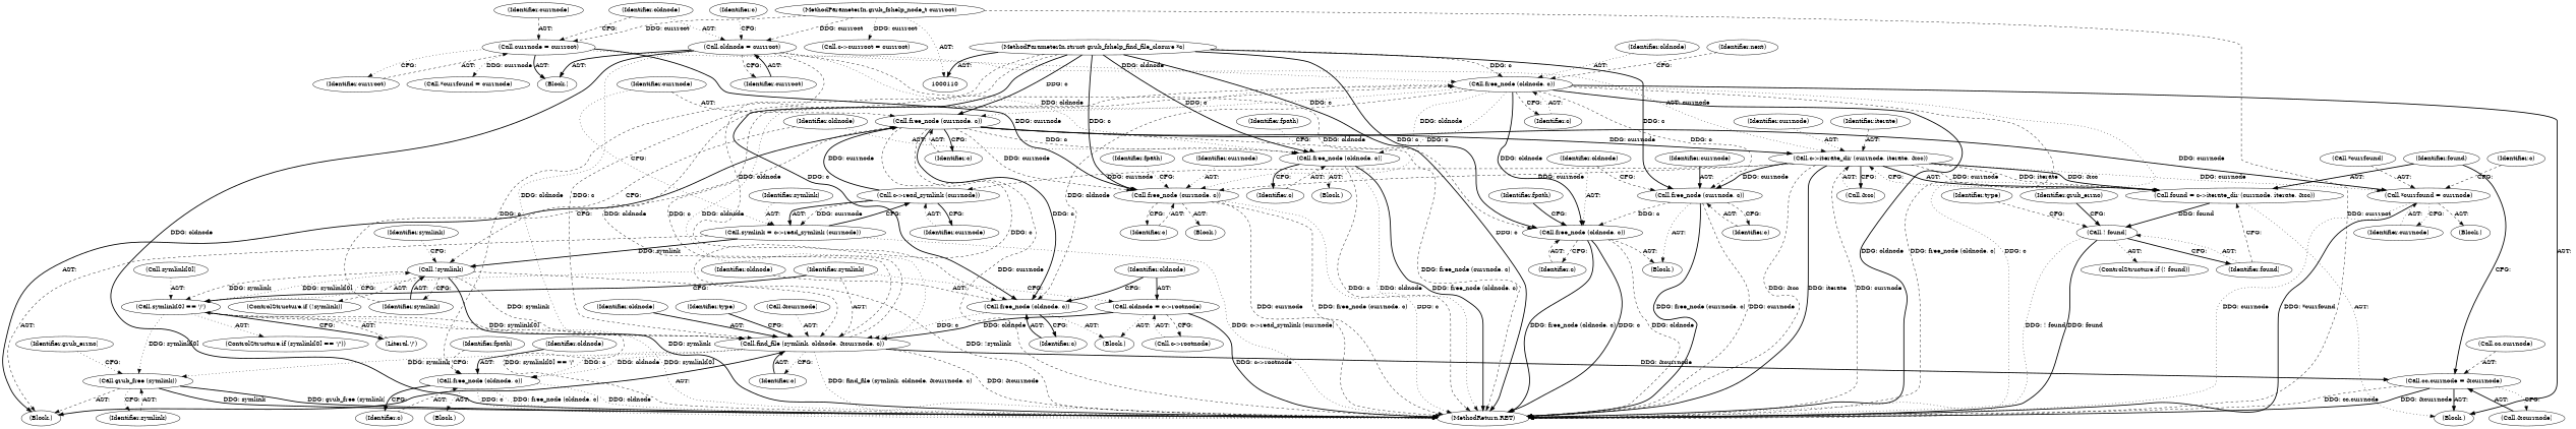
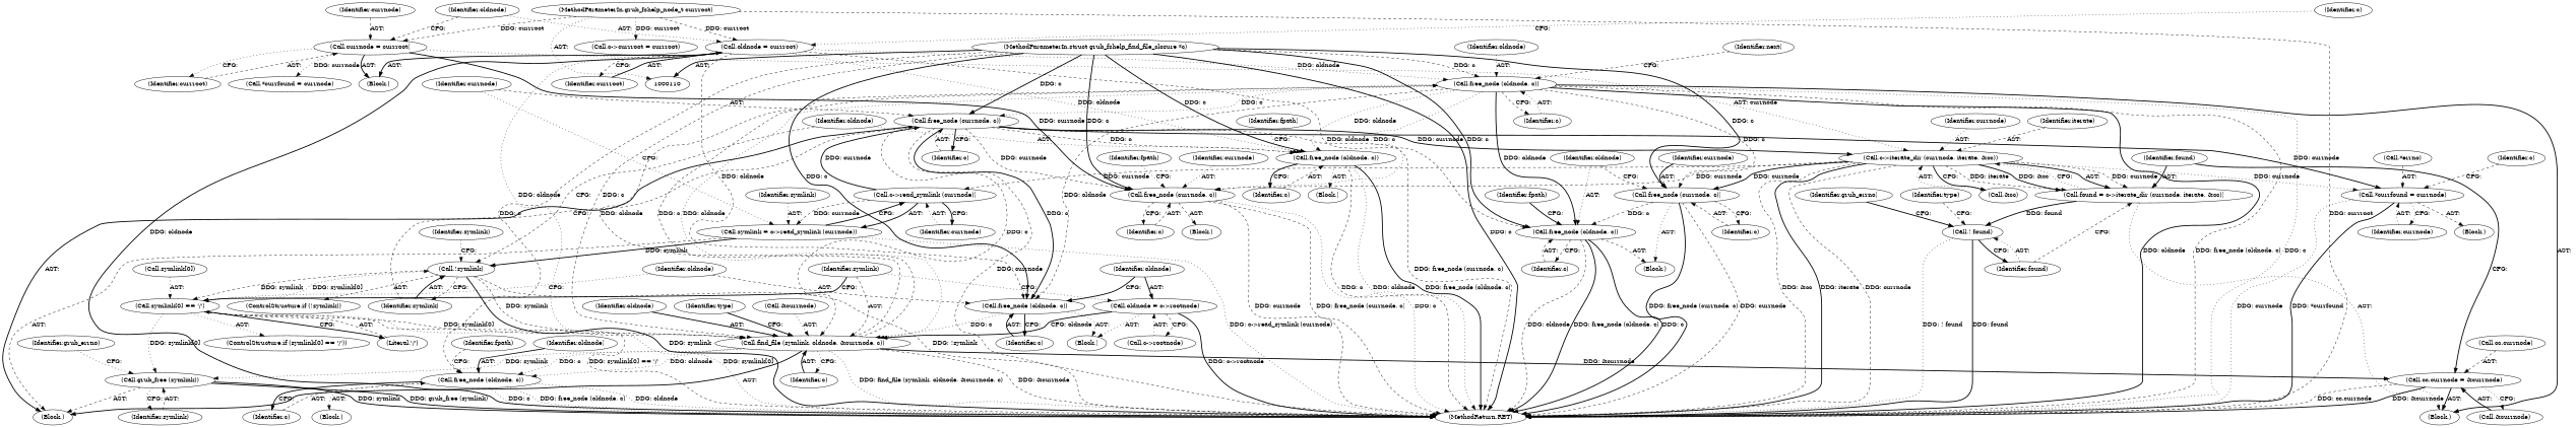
  digraph {
    edge [style=dashed]
    n1 [label="(Call,free_node (oldnode, c))"]
    n2 [label="(Call,find_file (symlink, oldnode, &currnode, c))"]
    n3 [label="(Call,free_node (currnode, c))"]
    n4 [label="(Call,free_node (oldnode, c))"]
    n5 [label="(Call,free_node (currnode, c))"]
    n6 [label="(Call,free_node (currnode, c))"]
    n7 [label="(Call,free_node (oldnode, c))"]
    n8 [label="(Call,free_node (oldnode, c))"]
    n9 [label="(Identifier,c)"]
    n10 [label="(MethodReturn,RET)"]
    n11 [label="(Block,)"]
    n12 [label="(Call,cc.currnode = &currnode)"]
    n13 [label="(Call,grub_free (symlink))"]
    n14 [label="(Call,free_node (oldnode, c))"]
    n15 [label="(Identifier,c)"]
    n16 [label="(Block,)"]
    n17 [label="(Call,c->iterate_dir (currnode, iterate, &cc))"]
    n18 [label="(Call,*currfound = currnode)"]
    n19 [label="(Identifier,c)"]
    n20 [label="(Block,)"]
    n21 [label="(Identifier,c)"]
    n22 [label="(Block,)"]
    n23 [label="(Identifier,c)"]
    n24 [label="(Identifier,c)"]
    n25 [label="(Block,)"]
    n26 [label="(Identifier,c)"]
    n27 [label="(Block,)"]
    n28 [label="(Identifier,c)"]
    n29 [label="(Call,&currnode)"]
    n30 [label="(Identifier,symlink)"]
    n31 [label="(Block,)"]
    n32 [label="(Identifier,c)"]
    n33 [label="(Call,!symlink)"]
    n34 [label="(Call,symlink[0] == '/')"]
    n35 [label="(ControlStructure,if (!symlink))"]
    n36 [label="(Identifier,symlink)"]
    n37 [label="(ControlStructure,if (symlink[0] == '/'))"]
    n38 [label="(Literal,'/')"]
    n39 [label="(Call,symlink = c->read_symlink (currnode))"]
    n40 [label="(Call,c->read_symlink (currnode))"]
    n41 [label="(Identifier,currnode)"]
    n42 [label="(Call,found = c->iterate_dir (currnode, iterate, &cc))"]
    n43 [label="(Call,&cc)"]
    n44 [label="(Call,! found)"]
    n45 [label="(Block,)"]
    n46 [label="(Identifier,currnode)"]
    n47 [label="(Call,oldnode = currroot)"]
    n48 [label="(Identifier,currroot)"]
    n49 [label="(Block,)"]
    n50 [label="(MethodParameterIn,grub_fshelp_node_t currroot)"]
    n51 [label="(Call,currnode = currroot)"]
    n52 [label="(Call,c->currroot = currroot)"]
    1000110
    n54 [label="(Identifier,currroot)"]
    n55 [label="(Call,*currfound = currnode)"]
    n56 [label="(MethodParameterIn,struct grub_fshelp_find_file_closure *c)"]
    n57 [label="(Call,oldnode = c->rootnode)"]
    n58 [label="(Call,c->rootnode)"]
-   n59 [label="(ControlStructure,if (! found))"]
    n60 [label="(Identifier,found)"]
    n61 [label="(Identifier,c)"]
    n62 [label="(Identifier,currnode)"]
    n63 [label="(Identifier,found)"]
    n64 [label="(Identifier,type)"]
    n65 [label="(Identifier,oldnode)"]
    n66 [label="(Identifier,oldnode)"]
    n67 [label="(Identifier,c)"]
    n68 [label="(Identifier,oldnode)"]
    n69 [label="(Identifier,symlink)"]
    n70 [label="(Identifier,currnode)"]
    n71 [label="(Identifier,type)"]
    n72 [label="(Identifier,grub_errno)"]
    n73 [label="(Call,cc.currnode)"]
    n74 [label="(Identifier,iterate)"]
    n75 [label="(Identifier,oldnode)"]
    n76 [label="(Identifier,grub_errno)"]
    n77 [label="(Identifier,currnode)"]
-   n78 [label="(Call,*currfound)"]
+   n78 [label="(Call,*errno)"]
    n79 [label="(Identifier,fpath)"]
    n80 [label="(Call,&currnode)"]
    n81 [label="(Identifier,fpath)"]
    n82 [label="(Identifier,next)"]
    n83 [label="(Identifier,fpath)"]
    n84 [label="(Identifier,fpath)"]
    n85 [label="(Identifier,oldnode)"]
    n86 [label="(Identifier,currnode)"]
    n87 [label="(Identifier,currnode)"]
    n88 [label="(Identifier,oldnode)"]
    n89 [label="(Identifier,oldnode)"]
    n90 [label="(Identifier,symlink)"]
    n91 [label="(Identifier,symlink)"]
    n92 [label="(Call,symlink[0])"]
    n93 [label="(Identifier,oldnode)"]
    n1 -> n2 [label="DDG: oldnode" style=dotted]
    n1 -> n3 [label="DDG: c" style=dotted]
    n1 -> n4 [label="DDG: oldnode"]
    n1 -> n5 [label="DDG: c" style=dotted]
    n1 -> n6 [label="DDG: c"]
    n1 -> n7 [label="DDG: oldnode" style=bold]
    n1 -> n8 [label="DDG: oldnode" style=dotted]
    n1 -> n9 [label="CFG: "]
    n1 -> n10 [label="DDG: oldnode" style=bold]
    n1 -> n10 [label="DDG: free_node (oldnode, c)"]
    n1 -> n10 [label="DDG: c" style=dotted]
    n1 -> n11 [label="AST: " style=bold]
    n2 -> n1 [label="DDG: oldnode"]
    n2 -> n1 [label="DDG: c"]
    n2 -> n10 [label="DDG: find_file (symlink, oldnode, &currnode, c)" style=dotted]
    n2 -> n10 [label="DDG: &currnode"]
    n2 -> n12 [label="DDG: &currnode" style=bold]
    n2 -> n13 [label="DDG: symlink" style=dotted]
    n2 -> n14 [label="DDG: oldnode" style=dotted]
    n2 -> n14 [label="DDG: c" style=dotted]
    n2 -> n15 [label="CFG: " style=dotted]
    n2 -> n16 [label="AST: " style=bold]
    n3 -> n2 [label="DDG: c"]
    n3 -> n4 [label="DDG: c" style=bold]
    n3 -> n5 [label="DDG: currnode"]
    n3 -> n8 [label="DDG: c"]
    n3 -> n10 [label="DDG: currnode"]
    n3 -> n10 [label="DDG: free_node (currnode, c)"]
    n3 -> n16 [label="AST: " style=bold]
    n3 -> n17 [label="DDG: currnode" style=bold]
    n3 -> n18 [label="DDG: currnode" style=bold]
    n3 -> n19 [label="CFG: " style=bold]
    n4 -> n2 [label="DDG: c" style=dotted]
    n4 -> n20 [label="AST: " style=dotted]
    n4 -> n21 [label="CFG: " style=bold]
    n5 -> n10 [label="DDG: currnode"]
    n5 -> n10 [label="DDG: free_node (currnode, c)"]
    n5 -> n10 [label="DDG: c" style=dotted]
    n5 -> n22 [label="AST: "]
    n5 -> n23 [label="CFG: "]
    n6 -> n7 [label="DDG: c"]
    n6 -> n10 [label="DDG: free_node (currnode, c)" style=bold]
    n6 -> n10 [label="DDG: currnode"]
    n6 -> n24 [label="CFG: "]
    n6 -> n25 [label="AST: " style=dotted]
    n7 -> n10 [label="DDG: oldnode"]
    n7 -> n10 [label="DDG: free_node (oldnode, c)" style=bold]
    n7 -> n10 [label="DDG: c" style=bold]
    n7 -> n25 [label="AST: "]
    n7 -> n26 [label="CFG: "]
    n8 -> n10 [label="DDG: c"]
    n8 -> n10 [label="DDG: oldnode" style=dotted]
    n8 -> n10 [label="DDG: free_node (oldnode, c)" style=bold]
    n8 -> n27 [label="AST: " style=dotted]
    n8 -> n28 [label="CFG: " style=bold]
    n9 -> n1 [label="AST: " style=dotted]
    n12 -> n10 [label="DDG: cc.currnode"]
    n12 -> n10 [label="DDG: &currnode" style=bold]
    n12 -> n11 [label="AST: " style=bold]
    n12 -> n29 [label="CFG: " style=dotted]
    n13 -> n10 [label="DDG: symlink" style=bold]
    n13 -> n10 [label="DDG: grub_free (symlink)" style=bold]
    n13 -> n16 [label="AST: "]
    n13 -> n30 [label="CFG: " style=dotted]
    n14 -> n10 [label="DDG: c" style=dotted]
    n14 -> n10 [label="DDG: free_node (oldnode, c)" style=dotted]
    n14 -> n10 [label="DDG: oldnode" style=dotted]
    n14 -> n31 [label="AST: " style=dotted]
    n14 -> n32 [label="CFG: " style=bold]
    n15 -> n2 [label="AST: " style=bold]
    n17 -> n5 [label="DDG: currnode"]
    n17 -> n6 [label="DDG: currnode" style=bold]
    n17 -> n10 [label="DDG: &cc"]
    n17 -> n10 [label="DDG: iterate" style=bold]
    n17 -> n10 [label="DDG: currnode"]
    n17 -> n18 [label="DDG: currnode" style=dotted]
    n17 -> n40 [label="DDG: currnode"]
    n17 -> n42 [label="AST: " style=bold]
    n17 -> n42 [label="DDG: currnode"]
    n17 -> n42 [label="DDG: iterate"]
    n17 -> n42 [label="DDG: &cc" style=bold]
    n17 -> n43 [label="CFG: " style=bold]
    n18 -> n10 [label="DDG: currnode" style=dotted]
    n18 -> n10 [label="DDG: *currfound" style=bold]
    n18 -> n45 [label="AST: "]
    n18 -> n46 [label="CFG: " style=dotted]
    n19 -> n3 [label="AST: "]
    n21 -> n4 [label="AST: " style=bold]
    n23 -> n5 [label="AST: "]
    n24 -> n6 [label="AST: "]
    n26 -> n7 [label="AST: "]
    n28 -> n8 [label="AST: "]
    n29 -> n12 [label="AST: " style=bold]
    n30 -> n13 [label="AST: "]
    n32 -> n14 [label="AST: "]
    n33 -> n2 [label="DDG: symlink"]
    n33 -> n10 [label="DDG: symlink" style=bold]
    n33 -> n10 [label="DDG: !symlink"]
    n33 -> n34 [label="DDG: symlink"]
    n33 -> n35 [label="AST: "]
    n33 -> n36 [label="CFG: "]
    n34 -> n2 [label="DDG: symlink[0]"]
    n34 -> n10 [label="DDG: symlink[0] == '/'"]
    n34 -> n10 [label="DDG: symlink[0]" style=dotted]
    n34 -> n13 [label="DDG: symlink[0]" style=dotted]
    n34 -> n33 [label="DDG: symlink[0]" style=dotted]
    n34 -> n37 [label="AST: " style=dotted]
    n34 -> n38 [label="CFG: " style=bold]
    n36 -> n3 [label="CFG: "]
    n36 -> n33 [label="AST: " style=bold]
    n38 -> n34 [label="AST: "]
    n39 -> n10 [label="DDG: c->read_symlink (currnode)" style=dotted]
    n39 -> n16 [label="AST: "]
    n39 -> n33 [label="DDG: symlink" style=bold]
    n39 -> n40 [label="CFG: " style=bold]
    n40 -> n3 [label="DDG: currnode" style=bold]
    n40 -> n39 [label="AST: " style=bold]
    n40 -> n39 [label="DDG: currnode"]
    n40 -> n41 [label="CFG: " style=bold]
    n41 -> n40 [label="AST: " style=dotted]
    n42 -> n11 [label="AST: " style=dotted]
    n42 -> n17 [label="CFG: " style=dotted]
    n42 -> n44 [label="DDG: found" style=bold]
    n43 -> n17 [label="AST: " style=dotted]
    n44 -> n10 [label="DDG: ! found" style=dotted]
    n44 -> n10 [label="DDG: found" style=bold]
-   n44 -> n59 [label="AST: " style=dotted]
    n44 -> n60 [label="CFG: " style=bold]
    n46 -> n18 [label="AST: " style=dotted]
    n47 -> n1 [label="DDG: oldnode" style=dotted]
    n47 -> n2 [label="DDG: oldnode" style=dotted]
    n47 -> n4 [label="DDG: oldnode"]
    n47 -> n7 [label="DDG: oldnode"]
    n47 -> n8 [label="DDG: oldnode" style=dotted]
    n47 -> n10 [label="DDG: oldnode" style=bold]
    n47 -> n48 [label="CFG: "]
    n47 -> n49 [label="AST: " style=bold]
    n48 -> n47 [label="AST: " style=bold]
    n50 -> n10 [label="DDG: currroot"]
    n50 -> n47 [label="DDG: currroot"]
    n50 -> n51 [label="DDG: currroot"]
    n50 -> n52 [label="DDG: currroot" style=dotted]
    n50 -> 1000110 [label="AST: " style=dotted]
    n51 -> n5 [label="DDG: currnode" style=bold]
    n51 -> n17 [label="AST: currnode" style=dotted]
    n51 -> n49 [label="AST: " style=bold]
    n51 -> n54 [label="CFG: " style=dotted]
    n51 -> n55 [label="DDG: currnode" style=dotted]
    n54 -> n51 [label="AST: "]
    n56 -> n1 [label="DDG: c"]
    n56 -> n2 [label="DDG: c"]
    n56 -> n3 [label="DDG: c" style=bold]
    n56 -> n4 [label="DDG: c" style=bold]
    n56 -> n5 [label="DDG: c" style=bold]
    n56 -> n6 [label="DDG: c" style=bold]
    n56 -> n7 [label="DDG: c" style=bold]
    n56 -> n8 [label="DDG: c" style=bold]
    n56 -> n10 [label="DDG: c" style=bold]
    n56 -> n14 [label="DDG: c"]
    n56 -> 1000110 [label="AST: " style=bold]
-   n57 -> n2 [label="DDG: oldnode" style=bold]
+   n57 -> n2 [label="CFG: oldnode" style=bold]
    n57 -> n10 [label="DDG: c->rootnode" style=bold]
    n57 -> n20 [label="AST: " style=dotted]
    n57 -> n58 [label="CFG: "]
    n58 -> n57 [label="AST: " style=dotted]
    n60 -> n42 [label="CFG: "]
    n60 -> n44 [label="AST: " style=dotted]
    n61 -> n47 [label="CFG: " style=dotted]
    n62 -> n17 [label="AST: " style=dotted]
    n63 -> n12 [label="CFG: " style=bold]
    n63 -> n42 [label="AST: " style=bold]
    n64 -> n44 [label="CFG: "]
    n65 -> n2 [label="AST: " style=bold]
    n66 -> n6 [label="CFG: "]
    n66 -> n7 [label="AST: " style=dotted]
    n67 -> n18 [label="CFG: "]
    n68 -> n1 [label="AST: " style=dotted]
    n69 -> n33 [label="CFG: " style=dotted]
    n70 -> n51 [label="AST: "]
    n71 -> n2 [label="CFG: " style=bold]
    n72 -> n13 [label="CFG: " style=dotted]
    n73 -> n12 [label="AST: "]
    n74 -> n17 [label="AST: "]
    n75 -> n4 [label="AST: "]
    n75 -> n34 [label="CFG: " style=dotted]
    n76 -> n44 [label="CFG: " style=bold]
    n77 -> n3 [label="AST: "]
    n77 -> n39 [label="CFG: " style=dotted]
    n78 -> n18 [label="AST: "]
    n79 -> n5 [label="CFG: " style=dotted]
    n80 -> n2 [label="AST: " style=dotted]
    n81 -> n8 [label="CFG: " style=dotted]
    n82 -> n1 [label="CFG: "]
    n83 -> n7 [label="CFG: " style=bold]
    n84 -> n14 [label="CFG: "]
    n85 -> n14 [label="AST: " style=bold]
    n86 -> n5 [label="AST: " style=dotted]
    n87 -> n6 [label="AST: " style=bold]
    n88 -> n8 [label="AST: " style=dotted]
    n88 -> n33 [label="CFG: "]
    n89 -> n47 [label="AST: " style=dotted]
    n89 -> n51 [label="CFG: "]
    n90 -> n39 [label="AST: " style=dotted]
    n91 -> n2 [label="AST: "]
    n91 -> n34 [label="CFG: " style=bold]
    n91 -> n57 [label="CFG: " style=dotted]
    n92 -> n34 [label="AST: " style=dotted]
    n93 -> n4 [label="CFG: " style=bold]
    n93 -> n57 [label="AST: " style=bold]
  }
